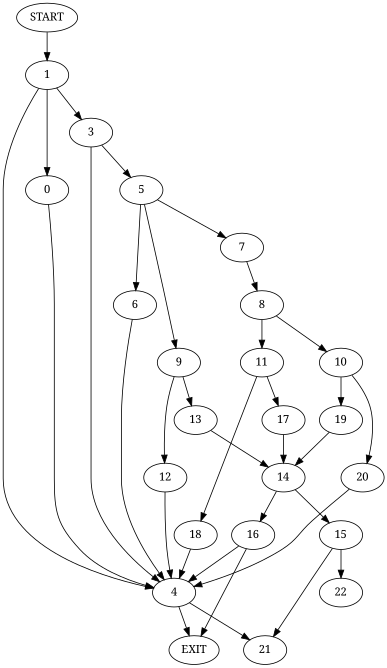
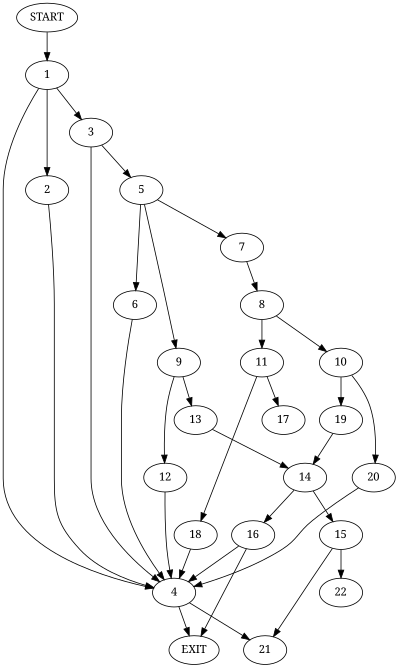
  digraph {
    fontname="Noto Serif"
    node [fontname="Noto Serif"]
    edge [fontname="Noto Serif"]
    n1 [label=START]
    1
-   2 [label=0]
+   2
    3
    4
    n6 [label=EXIT]
    5
    21
    6
    7
    9
    8
    10
    11
    12
    13
    19
    20
    17
    18
    14
    15
    16
    22
    n1 -> 1
    1 -> 2
    1 -> 3
    1 -> 4
    2 -> 4
    3 -> 4
    3 -> 5
    4 -> n6
    4 -> 21
    5 -> 6
    5 -> 7
    5 -> 9
    6 -> 4
    7 -> 8
    9 -> 12
    9 -> 13
    8 -> 10
    8 -> 11
    10 -> 19
    10 -> 20
    11 -> 17
    11 -> 18
    12 -> 4
    13 -> 14
    19 -> 14
    20 -> 4
-   17 -> 14
    18 -> 4
    14 -> 15
    14 -> 16
    15 -> 21
    15 -> 22
    16 -> 4
    16 -> n6
  }
